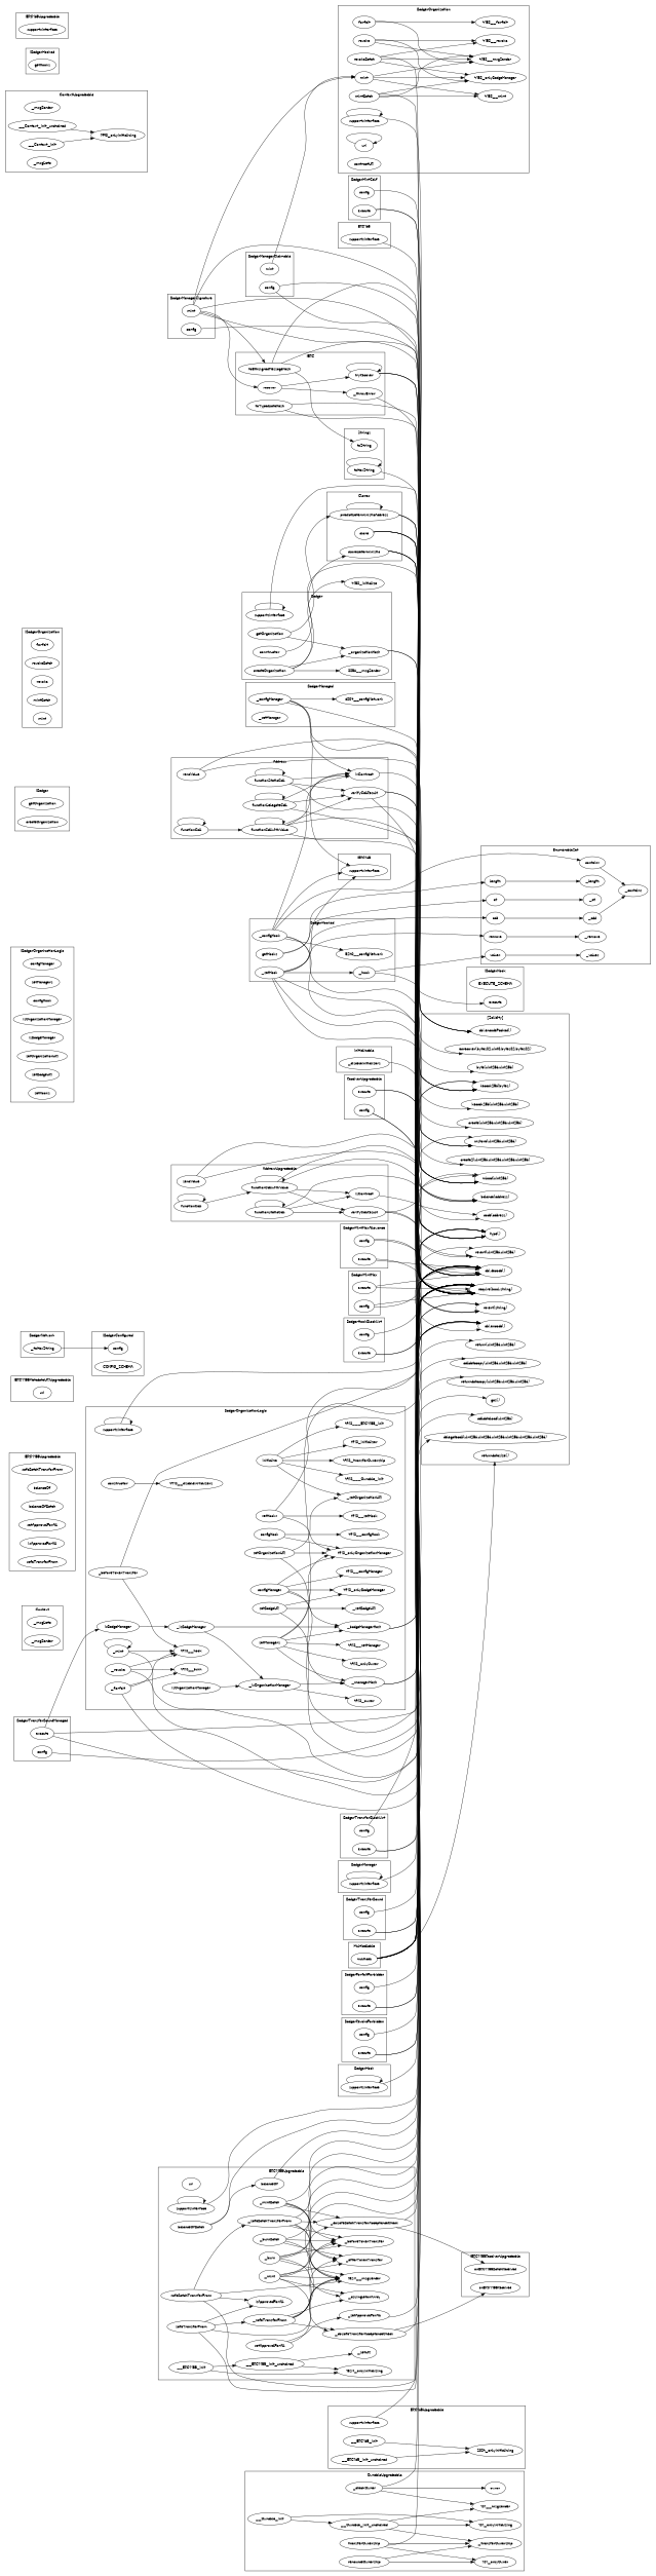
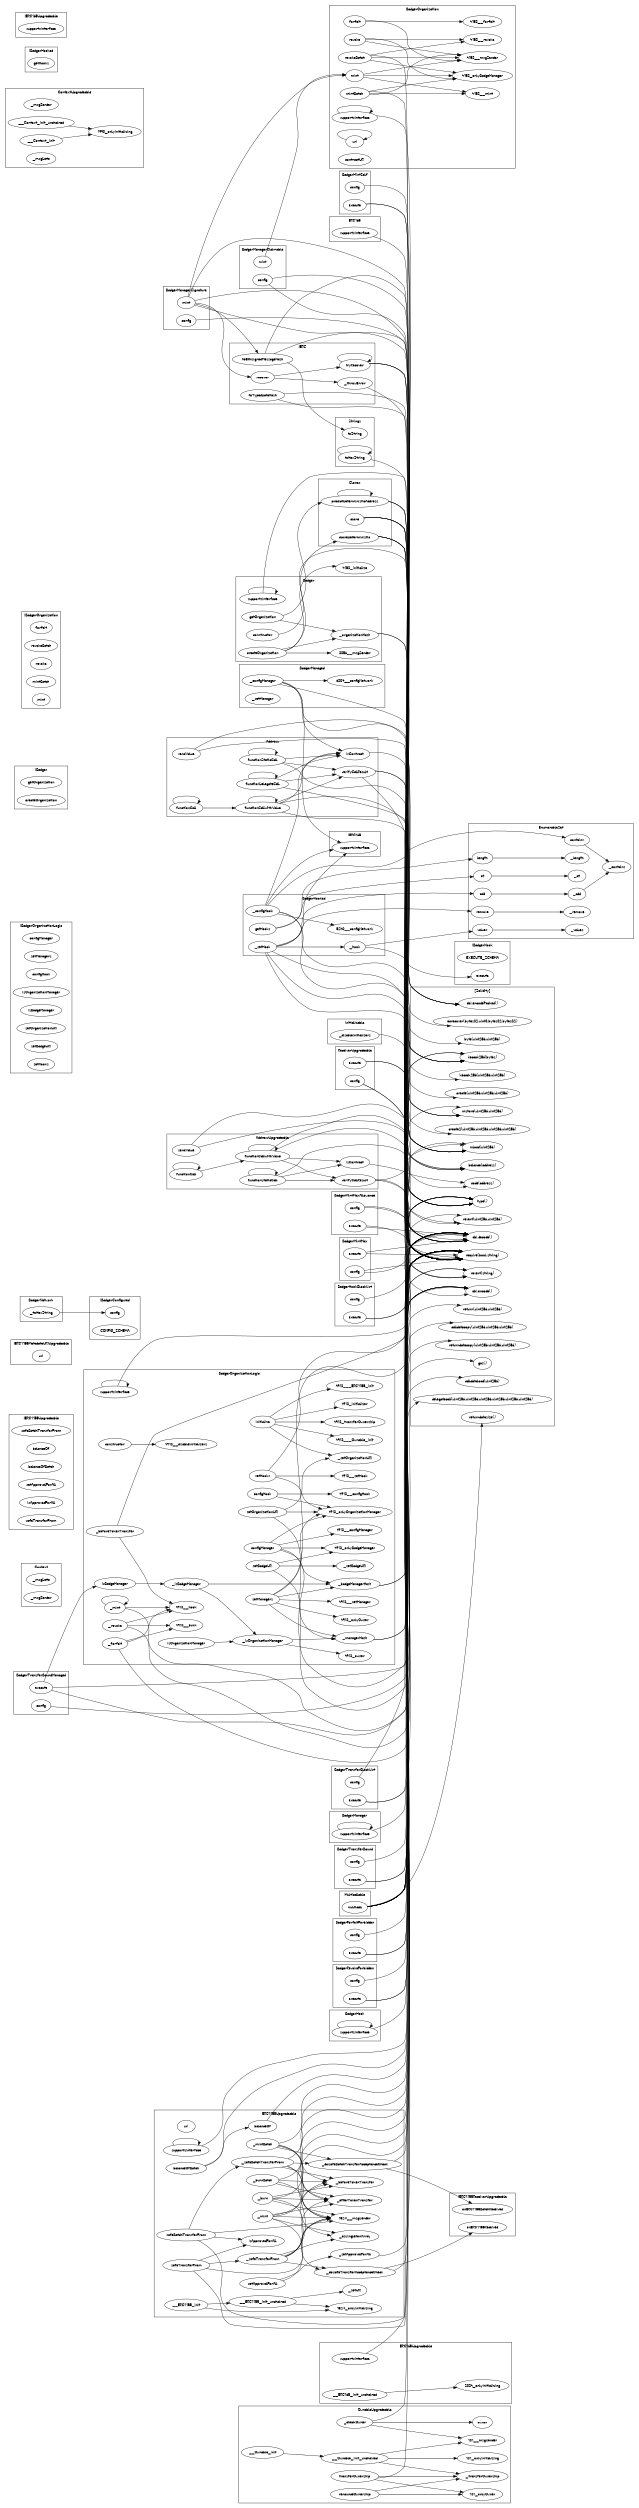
  strict digraph {
    fontname="Patrick Hand"
    rankdir=LR
    node [fontname="Patrick Hand"]
    edge [fontname="Patrick Hand"]
    n1 [label=_checkOwner]
    n2 [label=owner]
    "131__msgSender"
    n4 [label=__Ownable_init]
    n5 [label=__Ownable_init_unchained]
    "131_onlyInitializing"
    n7 [label=_transferOwnership]
    n8 [label=renounceOwnership]
    "131_onlyOwner"
    n10 [label=transferOwnership]
    n11 [label=config]
    n12 [label=execute]
    n13 [label=supportsInterface]
    n14 [label=_msgData]
    n15 [label=_msgSender]
    n16 [label=config]
    n17 [label=mint]
    n18 [label=supportsInterface]
    n19 [label=getOrganization]
    n20 [label=_organizationHash]
    n21 [label=constructor]
    n22 [label=createOrganization]
    "3856__msgSender"
    n24 [label=supportsInterface]
    n25 [label=_configManager]
    "6807__configNetwork"
    n27 [label=_setManager]
    n28 [label=safeBatchTransferFrom]
    n29 [label=balanceOf]
    n30 [label=balanceOfBatch]
    n31 [label=setApprovalForAll]
    n32 [label=isApprovedForAll]
    n33 [label=safeTransferFrom]
    n34 [label=_disableInitializers]
    n35 [label=execute]
    n36 [label=config]
    n37 [label=verifyCallResult]
    n38 [label=functionCallWithValue]
    n39 [label=isContract]
    n40 [label=functionCall]
    n41 [label=sendValue]
    n42 [label=functionStaticCall]
    n43 [label=config]
    n44 [label=execute]
    n45 [label=execute]
    n46 [label=config]
    n47 [label=execute]
    n48 [label=config]
    n49 [label=onERC1155BatchReceived]
    n50 [label=onERC1155Received]
    n51 [label=uri]
    n52 [label=_toHexString]
    n53 [label=configManager]
    n54 [label=setManagers]
    n55 [label=configHook]
    n56 [label=isOrganizationManager]
    n57 [label=isBadgeManager]
    n58 [label=setOrganizationURI]
    n59 [label=setBadgeURI]
    n60 [label=setHooks]
    n61 [label=constructor]
    "4913__disableInitializers"
    n63 [label=setOrganizationURI]
    n64 [label=_setOrganizationURI]
    "4913_onlyOrganizationManager"
    n66 [label=_isBadgeManager]
    n67 [label=_isOrganizationManager]
    n68 [label=_badgeManagerHash]
    n69 [label=_mint]
    "4913__hook"
    n71 [label=_setBadgeURI]
    n72 [label=_managerHash]
    "4913_owner"
    n74 [label=_revoke]
    "4913__burn"
    n76 [label=isOrganizationManager]
    n77 [label=configManager]
    "4913__configManager"
    "4913_onlyBadgeManager"
    n80 [label=setBadgeURI]
    n81 [label=_forfeit]
    n82 [label=initialize]
    "4913_transferOwnership"
    "4913_initializer"
    "4913___ERC1155_init"
    "4913___Ownable_init"
    n87 [label=configHook]
    "4913__configHook"
    n89 [label=setManagers]
    "4913_onlyOwner"
    "4913__setManager"
    n92 [label=_beforeTokenTransfer]
    n93 [label=isBadgeManager]
    n94 [label=setHooks]
    "4913__setHook"
    n96 [label=supportsInterface]
    n97 [label=mint]
    n98 [label=config]
    n99 [label=getOrganization]
    n100 [label=createOrganization]
    n101 [label=config]
    n102 [label=execute]
    n103 [label=supportsInterface]
    n104 [label=execute]
    n105 [label=config]
    n106 [label=forfeit]
    "4158__msgSender"
    "4158__forfeit"
    n109 [label=supportsInterface]
    n110 [label=revoke]
    "4158_onlyBadgeManager"
    "4158__revoke"
    n113 [label=mintBatch]
    "4158__mint"
    n115 [label=revokeBatch]
    n116 [label=mint]
    n117 [label=uri]
    n118 [label=contractURI]
    n119 [label=forfeit]
    n120 [label=revokeBatch]
    n121 [label=revoke]
    n122 [label=mintBatch]
    n123 [label=mint]
    n124 [label=multicall]
    n125 [label=config]
    n126 [label=CONFIG_SCHEMA]
    n127 [label=_msgSender]
    n128 [label=__Context_init]
    "1990_onlyInitializing"
    n130 [label=__Context_init_unchained]
    n131 [label=_msgData]
    n132 [label=config]
    n133 [label=execute]
    n134 [label=clone]
    n135 [label=predictDeterministicAddress]
    n136 [label=cloneDeterministic]
    n137 [label=execute]
    n138 [label=config]
    n139 [label=EXECUTE_SCHEMA]
    n140 [label=execute]
    n141 [label=config]
    n142 [label=execute]
    n143 [label=supportsInterface]
    n144 [label=_length]
    n145 [label=remove]
    n146 [label=_remove]
    n147 [label=_contains]
    n148 [label=_add]
    n149 [label=length]
    n150 [label=values]
    n151 [label=_values]
    n152 [label=contains]
    n153 [label=_at]
    n154 [label=add]
    n155 [label=at]
    n156 [label=toString]
    n157 [label=toHexString]
    n158 [label=toTypedDataHash]
    n159 [label=_throwError]
    n160 [label=toEthSignedMessageHash]
    n161 [label=recover]
    n162 [label=tryRecover]
    n163 [label=supportsInterface]
-   n164 [label=__ERC165_init]
    "2034_onlyInitializing"
    n166 [label=__ERC165_init_unchained]
    n167 [label=getHooks]
    n168 [label=isContract]
    n169 [label=functionCall]
    n170 [label=functionCallWithValue]
    n171 [label=functionStaticCall]
    n172 [label=verifyCallResult]
    n173 [label=sendValue]
    n174 [label=functionDelegateCall]
    n175 [label=_burnBatch]
    n176 [label=_afterTokenTransfer]
    n177 [label=_beforeTokenTransfer]
    "1527__msgSender"
    n179 [label=balanceOf]
    n180 [label=_asSingletonArray]
    n181 [label=uri]
    n182 [label=isApprovedForAll]
    n183 [label=_safeBatchTransferFrom]
    n184 [label=_doSafeBatchTransferAcceptanceCheck]
    n185 [label=_setURI]
    n186 [label=safeBatchTransferFrom]
    n187 [label=safeTransferFrom]
    n188 [label=_safeTransferFrom]
    n189 [label=_doSafeTransferAcceptanceCheck]
    n190 [label=_setApprovalForAll]
    n191 [label=_mintBatch]
    n192 [label=supportsInterface]
    n193 [label=balanceOfBatch]
    n194 [label=_mint]
    n195 [label=__ERC1155_init_unchained]
    "1527_onlyInitializing"
    n197 [label=__ERC1155_init]
    n198 [label=setApprovalForAll]
    n199 [label=_burn]
    n200 [label=_setHook]
    n201 [label=_hook]
    n202 [label=_configHook]
    "5240__configNetwork"
    n204 [label=getHooks]
    n205 [label=supportsInterface]
    "abi.decode()"
    "require(bool,string)"
    "type()"
    "keccak256(bytes)"
    "abi.encodePacked()"
    "revert(string)"
    "revert(uint256,uint256)"
    "mload(uint256)"
    "balance(address)"
    "code(address)"
    "abi.encode()"
    "delegatecall(uint256,uint256,uint256,uint256,uint256,uint256)"
    "returndatasize()"
    "mstore(uint256,uint256)"
    "calldatacopy(uint256,uint256,uint256)"
    "returndatacopy(uint256,uint256,uint256)"
    "gas()"
    "calldataload(uint256)"
    "return(uint256,uint256)"
    "create(uint256,uint256,uint256)"
    "keccak256(uint256,uint256)"
    "create2(uint256,uint256,uint256,uint256)"
    "ecrecover(bytes32,uint8,bytes32,bytes32)"
    "byte(uint256,uint256)"
    "4158_initialize"
    subgraph cluster_1 {
      label=OwnableUpgradeable
      n1
      n2
      "131__msgSender"
      n4
      n5
      "131_onlyInitializing"
      n7
      n8
      "131_onlyOwner"
      n10
    }
    subgraph cluster_2 {
      label=BadgerMintSelf
      n11
      n12
    }
    subgraph cluster_3 {
      label=ERC165
      n13
    }
    subgraph cluster_4 {
      label=Context
      n14
      n15
    }
    subgraph cluster_5 {
      label=BadgerManagerClaimable
      n16
      n17
    }
    subgraph cluster_6 {
      label=Badger
      n18
      n19
      n20
      n21
      n22
      "3856__msgSender"
    }
    subgraph cluster_7 {
      label=IERC165
      n24
    }
    subgraph cluster_8 {
      label=BadgerManaged
      n25
      "6807__configNetwork"
      n27
    }
    subgraph cluster_9 {
      label=IERC1155Upgradeable
      n28
      n29
      n30
      n31
      n32
      n33
    }
    subgraph cluster_10 {
      label=Initializable
      n34
    }
    subgraph cluster_11 {
      label=ReceiverUpgradeable
      n35
      n36
    }
    subgraph cluster_12 {
      label=AddressUpgradeable
      n37
      n38
      n39
      n40
      n41
      n42
    }
    subgraph cluster_13 {
      label=BadgerMintMaxAllowance
      n43
      n44
    }
    subgraph cluster_14 {
      label=BadgerMintMax
      n45
      n46
    }
    subgraph cluster_15 {
      label=BadgerHookBlocklist
      n47
      n48
    }
    subgraph cluster_16 {
      label=IERC1155ReceiverUpgradeable
      n49
      n50
    }
    subgraph cluster_17 {
      label=IERC1155MetadataURIUpgradeable
      n51
    }
    subgraph cluster_18 {
      label=BadgerNetwork
      n52
    }
    subgraph cluster_19 {
      label=IBadgerOrganizationLogic
      n53
      n54
      n55
      n56
      n57
      n58
      n59
      n60
    }
    subgraph cluster_20 {
      label=BadgerOrganizationLogic
      n61
      "4913__disableInitializers"
      n63
      n64
      "4913_onlyOrganizationManager"
      n66
      n67
      n68
      n69
      "4913__hook"
      n71
      n72
      "4913_owner"
      n74
      "4913__burn"
      n76
      n77
      "4913__configManager"
      "4913_onlyBadgeManager"
      n80
      n81
      n82
      "4913_transferOwnership"
      "4913_initializer"
      "4913___ERC1155_init"
      "4913___Ownable_init"
      n87
      "4913__configHook"
      n89
      "4913_onlyOwner"
      "4913__setManager"
      n92
      n93
      n94
      "4913__setHook"
      n96
    }
    subgraph cluster_21 {
      label=BadgerManagerSignature
      n97
      n98
    }
    subgraph cluster_22 {
      label=IBadger
      n99
      n100
    }
    subgraph cluster_23 {
      label=BadgerTransferBlocklist
      n101
      n102
    }
    subgraph cluster_24 {
      label=BadgerManager
      n103
    }
    subgraph cluster_25 {
      label=BadgerTransferBound
      n104
      n105
    }
    subgraph cluster_26 {
      label=BadgerOrganization
      n106
      "4158__msgSender"
      "4158__forfeit"
      n109
      n110
      "4158_onlyBadgeManager"
      "4158__revoke"
      n113
      "4158__mint"
      n115
      n116
      n117
      n118
    }
    subgraph cluster_27 {
      label=IBadgerOrganization
      n119
      n120
      n121
      n122
      n123
    }
    subgraph cluster_28 {
      label=Multicallable
      n124
    }
    subgraph cluster_29 {
      label=IBadgerConfigured
      n125
      n126
    }
    subgraph cluster_30 {
      label=ContextUpgradeable
      n127
      n128
      "1990_onlyInitializing"
      n130
      n131
    }
    subgraph cluster_31 {
      label=BadgerForfeitForbidden
      n132
      n133
    }
    subgraph cluster_32 {
      label=Clones
      n134
      n135
      n136
    }
    subgraph cluster_33 {
      label=BadgerTransferBoundManaged
      n137
      n138
    }
    subgraph cluster_34 {
      label=IBadgerHook
      n139
      n140
    }
    subgraph cluster_35 {
      label=BadgerRevokeForbidden
      n141
      n142
    }
    subgraph cluster_36 {
      label=BadgerHook
      n143
    }
    subgraph cluster_37 {
      label=EnumerableSet
      n144
      n145
      n146
      n147
      n148
      n149
      n150
      n151
      n152
      n153
      n154
      n155
    }
    subgraph cluster_38 {
      label=Strings
      n156
      n157
    }
    subgraph cluster_39 {
      label=IERC
      n158
      n159
      n160
      n161
      n162
    }
    subgraph cluster_40 {
      label=ERC165Upgradeable
      n163
-     n164
      "2034_onlyInitializing"
      n166
    }
    subgraph cluster_41 {
      label=IBadgerHooked
      n167
    }
    subgraph cluster_42 {
      label=Address
      n168
      n169
      n170
      n171
      n172
      n173
      n174
    }
    subgraph cluster_43 {
      label=ERC1155Upgradeable
      n175
      n176
      n177
      "1527__msgSender"
      n179
      n180
      n181
      n182
      n183
      n184
      n185
      n186
      n187
      n188
      n189
      n190
      n191
      n192
      n193
      n194
      n195
      "1527_onlyInitializing"
      n197
      n198
      n199
    }
    subgraph cluster_44 {
      label=BadgerHooked
      n200
      n201
      n202
      "5240__configNetwork"
      n204
    }
    subgraph cluster_45 {
      label=IERC165Upgradeable
      n205
    }
    subgraph cluster_46 {
      label="[Solidity]"
      "abi.decode()"
      "require(bool,string)"
      "type()"
      "keccak256(bytes)"
      "abi.encodePacked()"
      "revert(string)"
      "revert(uint256,uint256)"
      "mload(uint256)"
      "balance(address)"
      "code(address)"
      "abi.encode()"
      "delegatecall(uint256,uint256,uint256,uint256,uint256,uint256)"
      "returndatasize()"
      "mstore(uint256,uint256)"
      "calldatacopy(uint256,uint256,uint256)"
      "returndatacopy(uint256,uint256,uint256)"
      "gas()"
      "calldataload(uint256)"
      "return(uint256,uint256)"
      "create(uint256,uint256,uint256)"
      "keccak256(uint256,uint256)"
      "create2(uint256,uint256,uint256,uint256)"
      "ecrecover(bytes32,uint8,bytes32,bytes32)"
      "byte(uint256,uint256)"
    }
    n1 -> n2
    n1 -> "131__msgSender"
    n1 -> "require(bool,string)"
    n4 -> n5
-   n4 -> "131_onlyInitializing"
    n5 -> "131__msgSender"
    n5 -> "131_onlyInitializing"
    n5 -> n7
    n8 -> n7
    n8 -> "131_onlyOwner"
    n10 -> n7
    n10 -> "131_onlyOwner"
    n10 -> "require(bool,string)"
    n11 -> "abi.decode()"
    n12 -> "abi.decode()"
    n12 -> "require(bool,string)"
    n13 -> "type()"
    n16 -> "abi.decode()"
    n16 -> "require(bool,string)"
    n17 -> n116
    n18 -> n18
    n18 -> "type()"
    n19 -> n20
    n19 -> n135
    n20 -> "keccak256(bytes)"
    n20 -> "abi.encodePacked()"
    n21 -> "require(bool,string)"
    n22 -> n20
    n22 -> "3856__msgSender"
    n22 -> n136
    n22 -> "4158_initialize"
    n25 -> n24
    n25 -> "6807__configNetwork"
    n25 -> n168
    n25 -> "require(bool,string)"
    n25 -> "type()"
    n34 -> "require(bool,string)"
    n35 -> "abi.decode()"
    n35 -> "require(bool,string)"
    n36 -> "abi.decode()"
    n36 -> "require(bool,string)"
    n37 -> "revert(string)"
    n37 -> "revert(uint256,uint256)"
    n37 -> "mload(uint256)"
    n38 -> n37
    n38 -> n38
    n38 -> n39
    n38 -> "require(bool,string)"
    n38 -> "balance(address)"
    n39 -> "code(address)"
    n40 -> n38
    n40 -> n40
    n41 -> "require(bool,string)"
    n41 -> "balance(address)"
    n42 -> n37
    n42 -> n39
    n42 -> n42
    n42 -> "require(bool,string)"
    n43 -> "abi.decode()"
    n43 -> "require(bool,string)"
    n44 -> "abi.decode()"
    n44 -> "require(bool,string)"
    n45 -> "abi.decode()"
    n45 -> "require(bool,string)"
    n46 -> "abi.decode()"
    n46 -> "require(bool,string)"
    n47 -> "abi.decode()"
    n47 -> "require(bool,string)"
    n48 -> "abi.decode()"
    n52 -> n125
    n61 -> "4913__disableInitializers"
    n63 -> n64
    n63 -> "4913_onlyOrganizationManager"
    n63 -> "require(bool,string)"
    n66 -> n67
    n66 -> n68
    n67 -> n72
    n67 -> "4913_owner"
    n68 -> "keccak256(bytes)"
    n68 -> "abi.encode()"
    n69 -> n69
    n69 -> "4913__hook"
    n69 -> "abi.encode()"
    n72 -> "keccak256(bytes)"
    n72 -> "abi.encode()"
    n74 -> "4913__hook"
    n74 -> "4913__burn"
    n74 -> "abi.encode()"
    n76 -> n67
    n77 -> "4913_onlyOrganizationManager"
    n77 -> n68
    n77 -> n72
    n77 -> "4913__configManager"
    n77 -> "4913_onlyBadgeManager"
    n80 -> n71
    n80 -> "4913_onlyBadgeManager"
    n80 -> "require(bool,string)"
    n81 -> "4913__hook"
    n81 -> "4913__burn"
    n81 -> "abi.encode()"
    n82 -> n64
    n82 -> "4913_transferOwnership"
    n82 -> "4913_initializer"
    n82 -> "4913___ERC1155_init"
    n82 -> "4913___Ownable_init"
    n87 -> "4913_onlyOrganizationManager"
    n87 -> "4913__configHook"
    n89 -> "4913_onlyOrganizationManager"
    n89 -> n68
    n89 -> n72
    n89 -> "4913_onlyOwner"
    n89 -> "4913__setManager"
    n89 -> "require(bool,string)"
    n92 -> "4913__hook"
    n92 -> "abi.encode()"
    n93 -> n66
    n94 -> "4913_onlyOrganizationManager"
    n94 -> "4913__setHook"
    n94 -> "require(bool,string)"
    n96 -> n96
    n96 -> "type()"
    n97 -> n116
    n97 -> n160
    n97 -> n161
    n97 -> "require(bool,string)"
    n97 -> "keccak256(bytes)"
    n97 -> "abi.encodePacked()"
    n98 -> "abi.decode()"
    n101 -> "abi.decode()"
    n102 -> "abi.decode()"
    n102 -> "require(bool,string)"
    n103 -> n103
    n103 -> "type()"
    n104 -> "abi.decode()"
    n104 -> "require(bool,string)"
    n105 -> "abi.decode()"
    n106 -> "4158__msgSender"
    n106 -> "4158__forfeit"
    n109 -> n109
    n109 -> "type()"
    n110 -> "4158__msgSender"
    n110 -> "4158_onlyBadgeManager"
    n110 -> "4158__revoke"
    n113 -> "4158__msgSender"
    n113 -> "4158_onlyBadgeManager"
    n113 -> "4158__mint"
    n113 -> "require(bool,string)"
    n115 -> "4158__msgSender"
    n115 -> "4158_onlyBadgeManager"
    n115 -> "4158__revoke"
    n115 -> "require(bool,string)"
    n116 -> "4158__msgSender"
    n116 -> "4158_onlyBadgeManager"
    n116 -> "4158__mint"
    n117 -> n117
    n124 -> "revert(uint256,uint256)"
    n124 -> "mload(uint256)"
    n124 -> "delegatecall(uint256,uint256,uint256,uint256,uint256,uint256)"
    n124 -> "returndatasize()"
    n124 -> "mstore(uint256,uint256)"
    n124 -> "calldatacopy(uint256,uint256,uint256)"
    n124 -> "returndatacopy(uint256,uint256,uint256)"
    n124 -> "gas()"
    n124 -> "calldataload(uint256)"
    n124 -> "return(uint256,uint256)"
    n128 -> "1990_onlyInitializing"
    n130 -> "1990_onlyInitializing"
    n132 -> "abi.decode()"
    n133 -> "abi.decode()"
    n133 -> "require(bool,string)"
    n134 -> "require(bool,string)"
    n134 -> "mload(uint256)"
    n134 -> "mstore(uint256,uint256)"
    n134 -> "create(uint256,uint256,uint256)"
    n135 -> n135
    n135 -> "mload(uint256)"
    n135 -> "mstore(uint256,uint256)"
    n135 -> "keccak256(uint256,uint256)"
    n136 -> "require(bool,string)"
    n136 -> "mload(uint256)"
    n136 -> "mstore(uint256,uint256)"
    n136 -> "create2(uint256,uint256,uint256,uint256)"
    n137 -> n93
    n137 -> "abi.decode()"
    n137 -> "require(bool,string)"
    n138 -> "abi.decode()"
    n141 -> "abi.decode()"
    n142 -> "abi.decode()"
    n142 -> "require(bool,string)"
    n143 -> n143
    n143 -> "type()"
    n145 -> n146
    n148 -> n147
    n149 -> n144
    n150 -> n151
    n152 -> n147
    n154 -> n148
    n155 -> n153
    n157 -> n157
    n157 -> "require(bool,string)"
    n158 -> "keccak256(bytes)"
    n158 -> "abi.encodePacked()"
    n159 -> "revert(string)"
    n160 -> n156
    n160 -> "keccak256(bytes)"
    n160 -> "abi.encodePacked()"
    n161 -> n159
    n161 -> n162
    n162 -> n162
    n162 -> "mload(uint256)"
    n162 -> "ecrecover(bytes32,uint8,bytes32,bytes32)"
    n162 -> "byte(uint256,uint256)"
    n163 -> "type()"
-   n164 -> "2034_onlyInitializing"
    n166 -> "2034_onlyInitializing"
    n168 -> "code(address)"
    n169 -> n169
    n169 -> n170
    n170 -> n168
    n170 -> n170
    n170 -> n172
    n170 -> "require(bool,string)"
    n170 -> "balance(address)"
    n171 -> n168
    n171 -> n171
    n171 -> n172
    n171 -> "require(bool,string)"
    n172 -> "revert(string)"
    n172 -> "revert(uint256,uint256)"
    n172 -> "mload(uint256)"
    n173 -> "require(bool,string)"
    n173 -> "balance(address)"
    n174 -> n168
    n174 -> n172
    n174 -> n174
    n174 -> "require(bool,string)"
    n175 -> n176
    n175 -> n177
    n175 -> "1527__msgSender"
    n175 -> "require(bool,string)"
    n179 -> "require(bool,string)"
    n183 -> n176
    n183 -> n177
    n183 -> "1527__msgSender"
    n183 -> n184
    n183 -> "require(bool,string)"
    n184 -> n49
    n184 -> "revert(string)"
    n186 -> "1527__msgSender"
    n186 -> n182
    n186 -> n183
    n186 -> "require(bool,string)"
    n187 -> "1527__msgSender"
    n187 -> n182
    n187 -> n188
    n187 -> "require(bool,string)"
    n188 -> n176
    n188 -> n177
    n188 -> "1527__msgSender"
    n188 -> n180
    n188 -> n189
    n188 -> "require(bool,string)"
    n189 -> n50
    n189 -> "revert(string)"
    n190 -> "require(bool,string)"
    n191 -> n176
    n191 -> n177
    n191 -> "1527__msgSender"
    n191 -> n184
    n191 -> "require(bool,string)"
    n192 -> n192
    n192 -> "type()"
    n193 -> n179
    n193 -> "require(bool,string)"
    n194 -> n176
    n194 -> n177
    n194 -> "1527__msgSender"
    n194 -> n180
    n194 -> n189
    n194 -> "require(bool,string)"
    n195 -> n185
    n195 -> "1527_onlyInitializing"
    n197 -> n195
    n197 -> "1527_onlyInitializing"
    n198 -> "1527__msgSender"
    n198 -> n190
-   n199 -> n184
+   n199 -> n176
    n199 -> n177
    n199 -> "1527__msgSender"
    n199 -> n180
    n199 -> "require(bool,string)"
    n200 -> n24
    n200 -> n145
    n200 -> n154
    n200 -> n201
    n200 -> "require(bool,string)"
    n200 -> "type()"
    n200 -> "abi.encode()"
    n201 -> n140
    n201 -> n150
    n202 -> n24
    n202 -> n152
    n202 -> n168
    n202 -> "5240__configNetwork"
    n202 -> "require(bool,string)"
    n202 -> "type()"
    n204 -> n149
    n204 -> n155
  }
